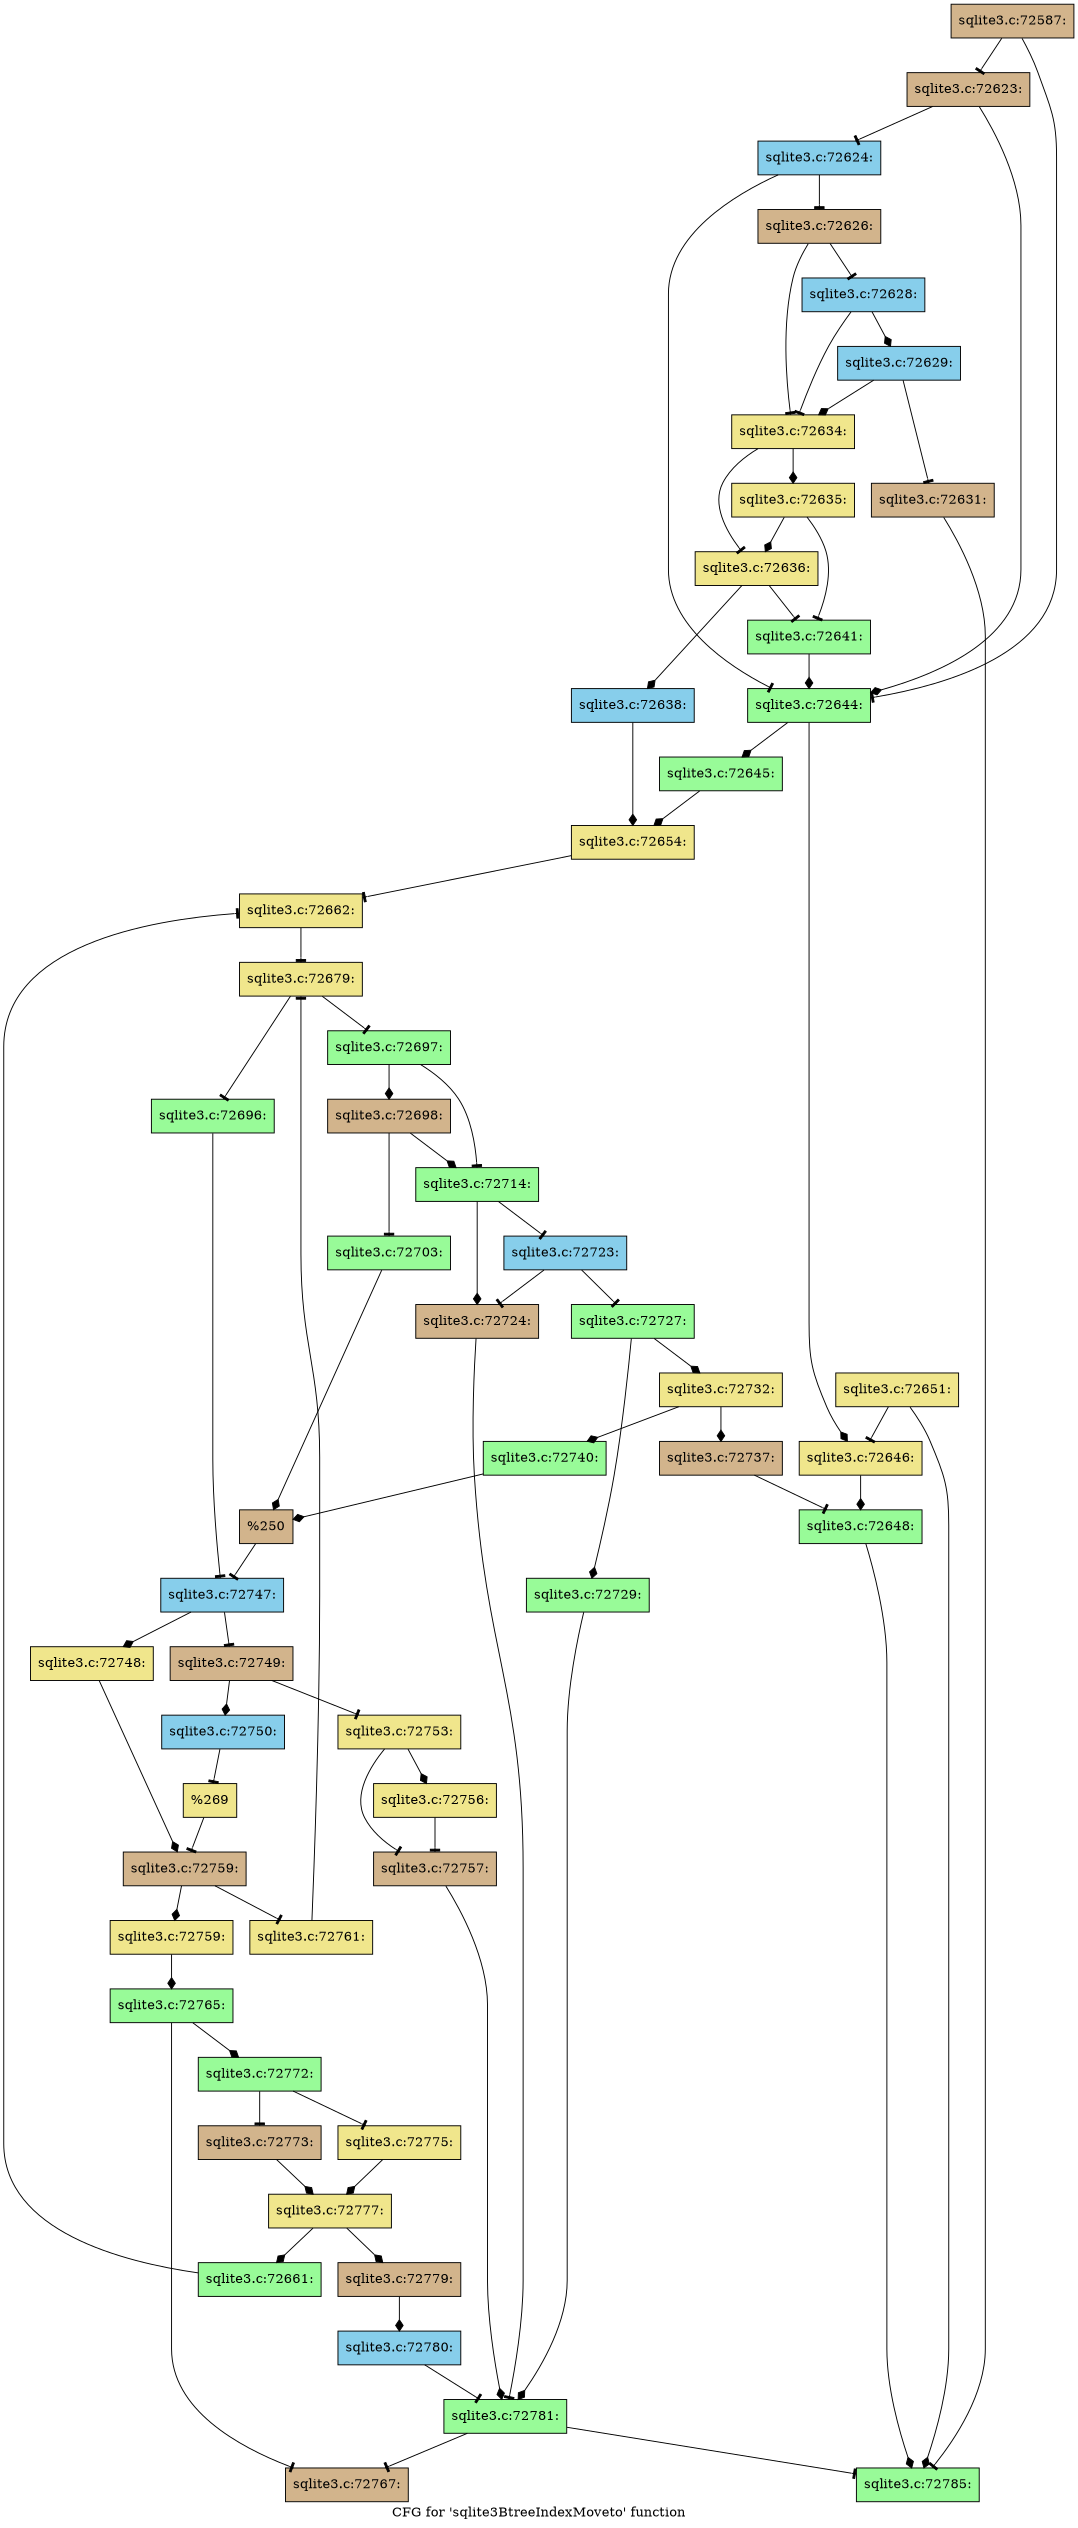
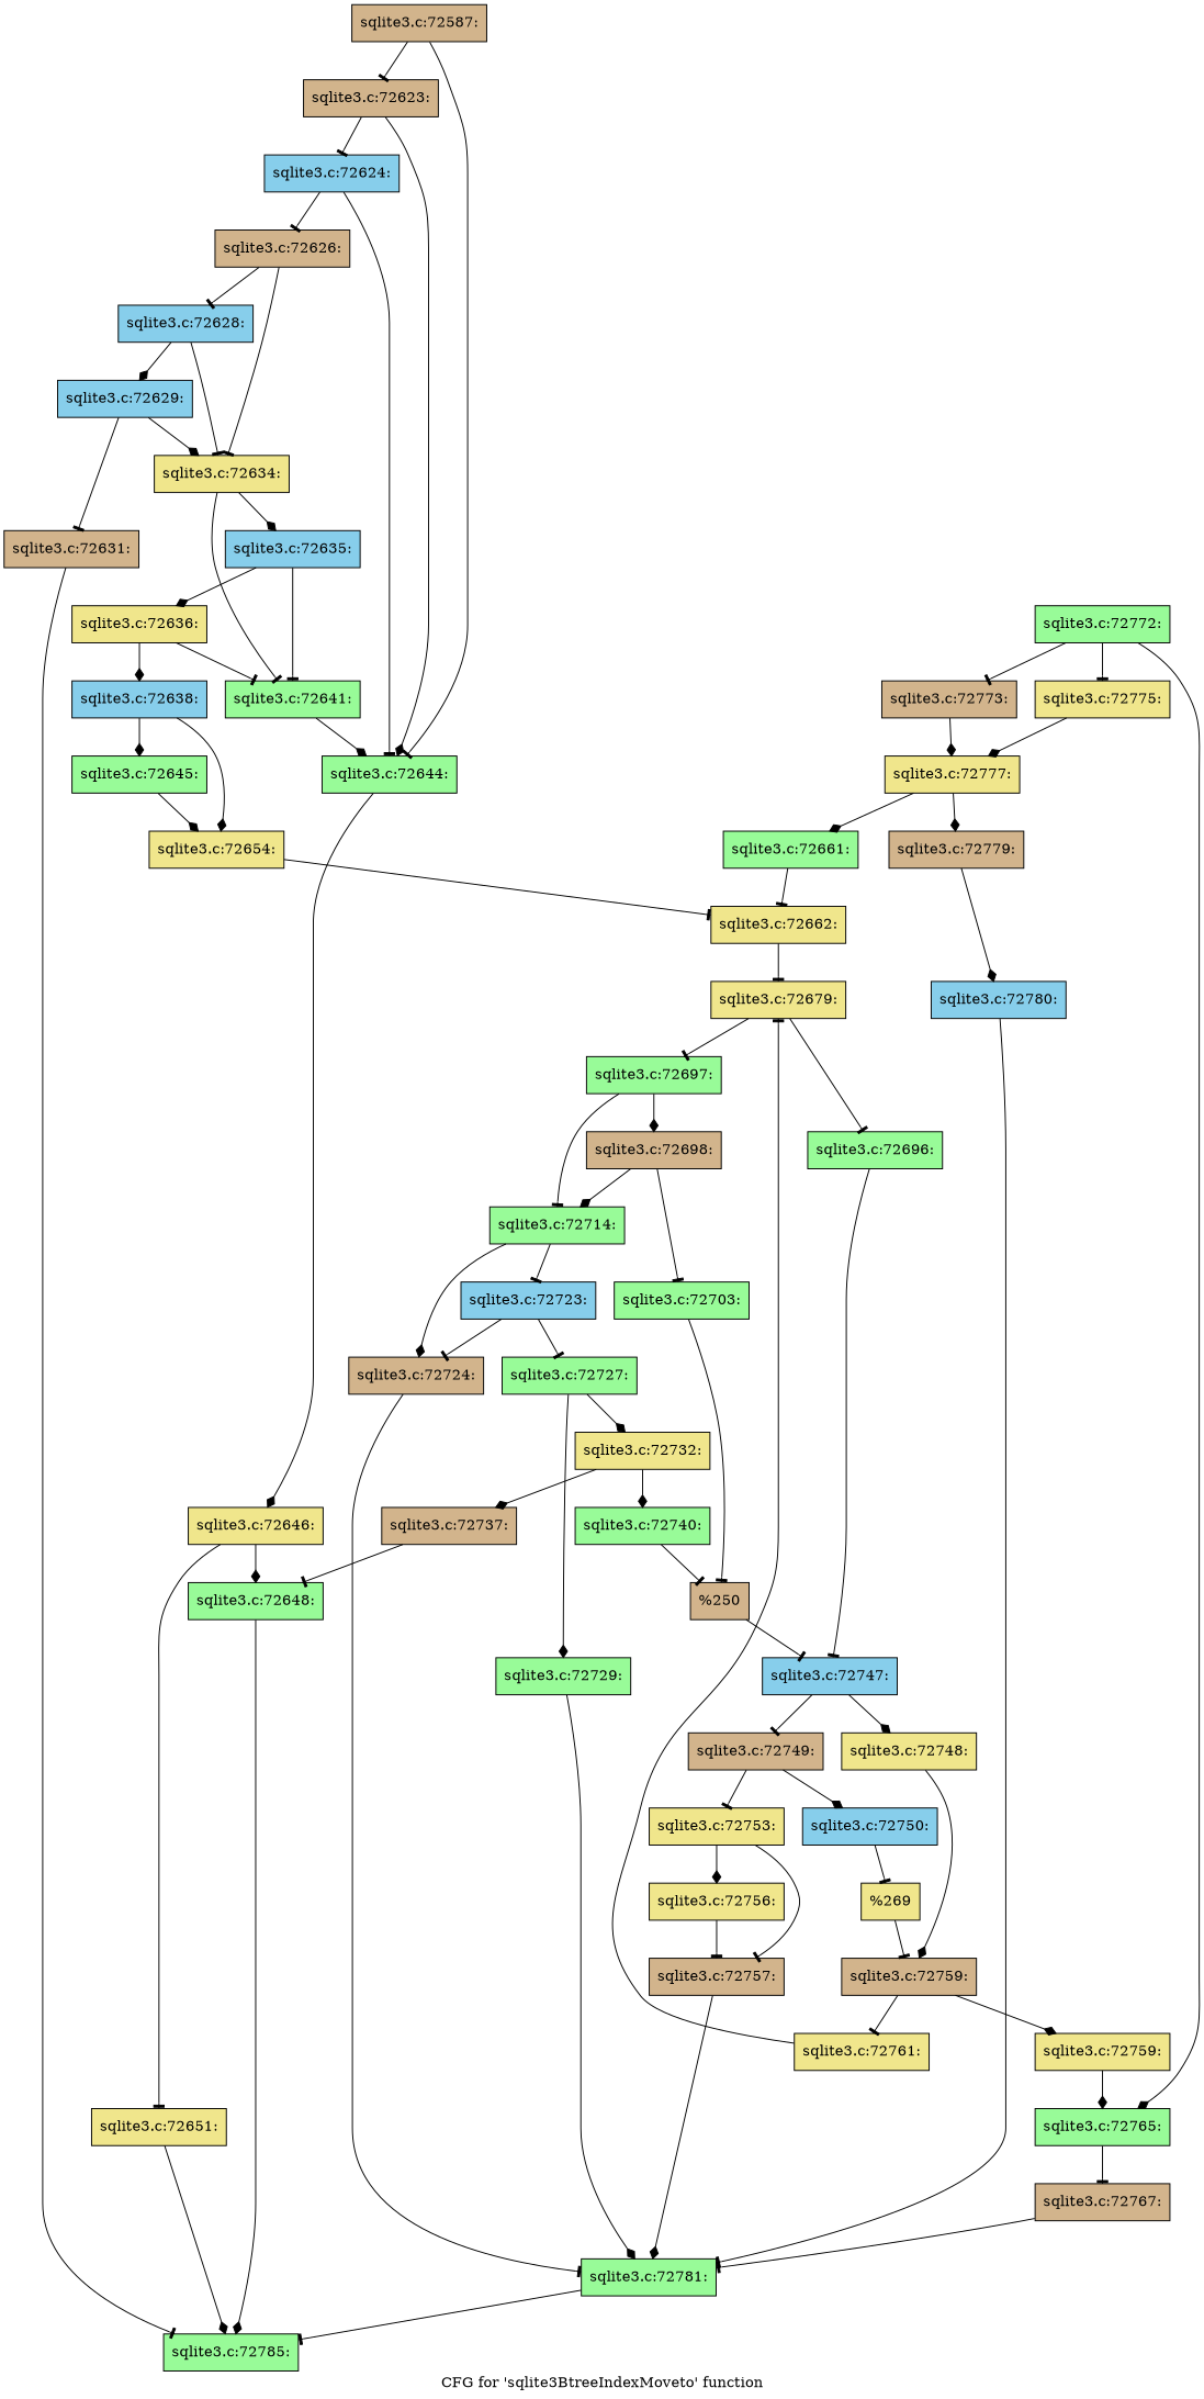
  digraph {
    label="CFG for 'sqlite3BtreeIndexMoveto' function"
    node [fillcolor=khaki shape=record style=filled]
    edge [arrowhead=tee]
    n1 [fillcolor=tan label="{sqlite3.c:72587:}"]
    n2 [fillcolor=tan label="{sqlite3.c:72623:}"]
    n3 [fillcolor=palegreen label="{sqlite3.c:72644:}"]
    n4 [fillcolor=skyblue label="{sqlite3.c:72624:}"]
    n5 [label="{sqlite3.c:72646:}"]
    n6 [fillcolor=palegreen label="{sqlite3.c:72645:}"]
    n7 [fillcolor=tan label="{sqlite3.c:72626:}"]
    n8 [fillcolor=palegreen label="{sqlite3.c:72648:}"]
    n9 [label="{sqlite3.c:72651:}"]
    n10 [label="{sqlite3.c:72654:}"]
    n11 [fillcolor=skyblue label="{sqlite3.c:72628:}"]
    n12 [label="{sqlite3.c:72634:}"]
    n13 [fillcolor=skyblue label="{sqlite3.c:72629:}"]
-   n14 [label="{sqlite3.c:72635:}"]
+   n14 [fillcolor=skyblue label="{sqlite3.c:72635:}"]
    n15 [fillcolor=palegreen label="{sqlite3.c:72641:}"]
    n16 [fillcolor=tan label="{sqlite3.c:72631:}"]
    n17 [label="{sqlite3.c:72636:}"]
    n18 [fillcolor=palegreen label="{sqlite3.c:72785:}"]
    n19 [fillcolor=skyblue label="{sqlite3.c:72638:}"]
    n20 [label="{sqlite3.c:72662:}"]
    n21 [label="{sqlite3.c:72679:}"]
    n22 [fillcolor=palegreen label="{sqlite3.c:72696:}"]
    n23 [fillcolor=palegreen label="{sqlite3.c:72697:}"]
    n24 [fillcolor=skyblue label="{sqlite3.c:72747:}"]
    n25 [fillcolor=palegreen label="{sqlite3.c:72714:}"]
    n26 [fillcolor=tan label="{sqlite3.c:72698:}"]
    n27 [label="{sqlite3.c:72748:}"]
    n28 [fillcolor=tan label="{sqlite3.c:72749:}"]
    n29 [fillcolor=tan label="{sqlite3.c:72724:}"]
    n30 [fillcolor=skyblue label="{sqlite3.c:72723:}"]
    n31 [fillcolor=palegreen label="{sqlite3.c:72703:}"]
    n32 [fillcolor=tan label="{sqlite3.c:72759:}"]
    n33 [fillcolor=skyblue label="{sqlite3.c:72750:}"]
    n34 [label="{sqlite3.c:72753:}"]
    n35 [fillcolor=palegreen label="{sqlite3.c:72781:}"]
    n36 [fillcolor=palegreen label="{sqlite3.c:72727:}"]
    n37 [fillcolor=tan label="{%250}"]
    n38 [fillcolor=palegreen label="{sqlite3.c:72729:}"]
    n39 [label="{sqlite3.c:72732:}"]
    n40 [fillcolor=tan label="{sqlite3.c:72737:}"]
    n41 [fillcolor=palegreen label="{sqlite3.c:72740:}"]
    n42 [label="{sqlite3.c:72759:}"]
    n43 [label="{sqlite3.c:72761:}"]
    n44 [label="{%269}"]
    n45 [label="{sqlite3.c:72756:}"]
    n46 [fillcolor=tan label="{sqlite3.c:72757:}"]
    n47 [fillcolor=palegreen label="{sqlite3.c:72765:}"]
    n48 [fillcolor=tan label="{sqlite3.c:72767:}"]
    n49 [fillcolor=palegreen label="{sqlite3.c:72772:}"]
    n50 [fillcolor=tan label="{sqlite3.c:72773:}"]
    n51 [label="{sqlite3.c:72775:}"]
    n52 [label="{sqlite3.c:72777:}"]
    n53 [fillcolor=tan label="{sqlite3.c:72779:}"]
    n54 [fillcolor=palegreen label="{sqlite3.c:72661:}"]
    n55 [fillcolor=skyblue label="{sqlite3.c:72780:}"]
    n1 -> n2
    n1 -> n3
    n2 -> n3 [arrowhead=diamond]
    n2 -> n4
    n3 -> n5 [arrowhead=diamond]
-   n3 -> n6 [arrowhead=diamond]
+   n19 -> n6 [arrowhead=diamond]
    n4 -> n3
    n4 -> n7
    n5 -> n8 [arrowhead=diamond]
-   n9 -> n5
+   n5 -> n9
    n6 -> n10 [arrowhead=diamond]
    n7 -> n11
    n7 -> n12
    n8 -> n18 [arrowhead=diamond]
    n9 -> n18 [arrowhead=diamond]
    n10 -> n20
    n11 -> n12
    n11 -> n13 [arrowhead=diamond]
    n12 -> n14 [arrowhead=diamond]
-   n12 -> n17
+   n12 -> n15
    n13 -> n12 [arrowhead=diamond]
    n13 -> n16
    n14 -> n15
    n14 -> n17 [arrowhead=diamond]
    n15 -> n3 [arrowhead=diamond]
    n16 -> n18
    n17 -> n15
    n17 -> n19 [arrowhead=diamond]
    n19 -> n10 [arrowhead=diamond]
    n20 -> n21
    n21 -> n22
    n21 -> n23
    n22 -> n24
    n23 -> n25
    n23 -> n26 [arrowhead=diamond]
    n24 -> n27 [arrowhead=diamond]
    n24 -> n28
    n25 -> n29 [arrowhead=diamond]
    n25 -> n30
    n26 -> n25 [arrowhead=diamond]
    n26 -> n31
    n27 -> n32 [arrowhead=diamond]
    n28 -> n33 [arrowhead=diamond]
    n28 -> n34
    n29 -> n35
    n30 -> n29
    n30 -> n36
-   n31 -> n37 [arrowhead=diamond]
+   n31 -> n37
    n32 -> n42 [arrowhead=diamond]
    n32 -> n43
    n33 -> n44
    n34 -> n45 [arrowhead=diamond]
    n34 -> n46
    n35 -> n18
    n36 -> n38 [arrowhead=diamond]
    n36 -> n39 [arrowhead=diamond]
    n37 -> n24
    n38 -> n35 [arrowhead=diamond]
    n39 -> n40 [arrowhead=diamond]
    n39 -> n41 [arrowhead=diamond]
    n40 -> n8
-   n41 -> n37 [arrowhead=diamond]
+   n41 -> n37
    n42 -> n47 [arrowhead=diamond]
    n43 -> n21
    n44 -> n32
    n45 -> n46
    n46 -> n35 [arrowhead=diamond]
    n47 -> n48
-   n47 -> n49 [arrowhead=diamond]
-   n35 -> n48
+   n49 -> n47 [arrowhead=diamond]
+   n48 -> n35
    n49 -> n50
    n49 -> n51
    n50 -> n52 [arrowhead=diamond]
    n51 -> n52 [arrowhead=diamond]
    n52 -> n53 [arrowhead=diamond]
    n52 -> n54 [arrowhead=diamond]
    n53 -> n55 [arrowhead=diamond]
    n54 -> n20
    n55 -> n35
  }
